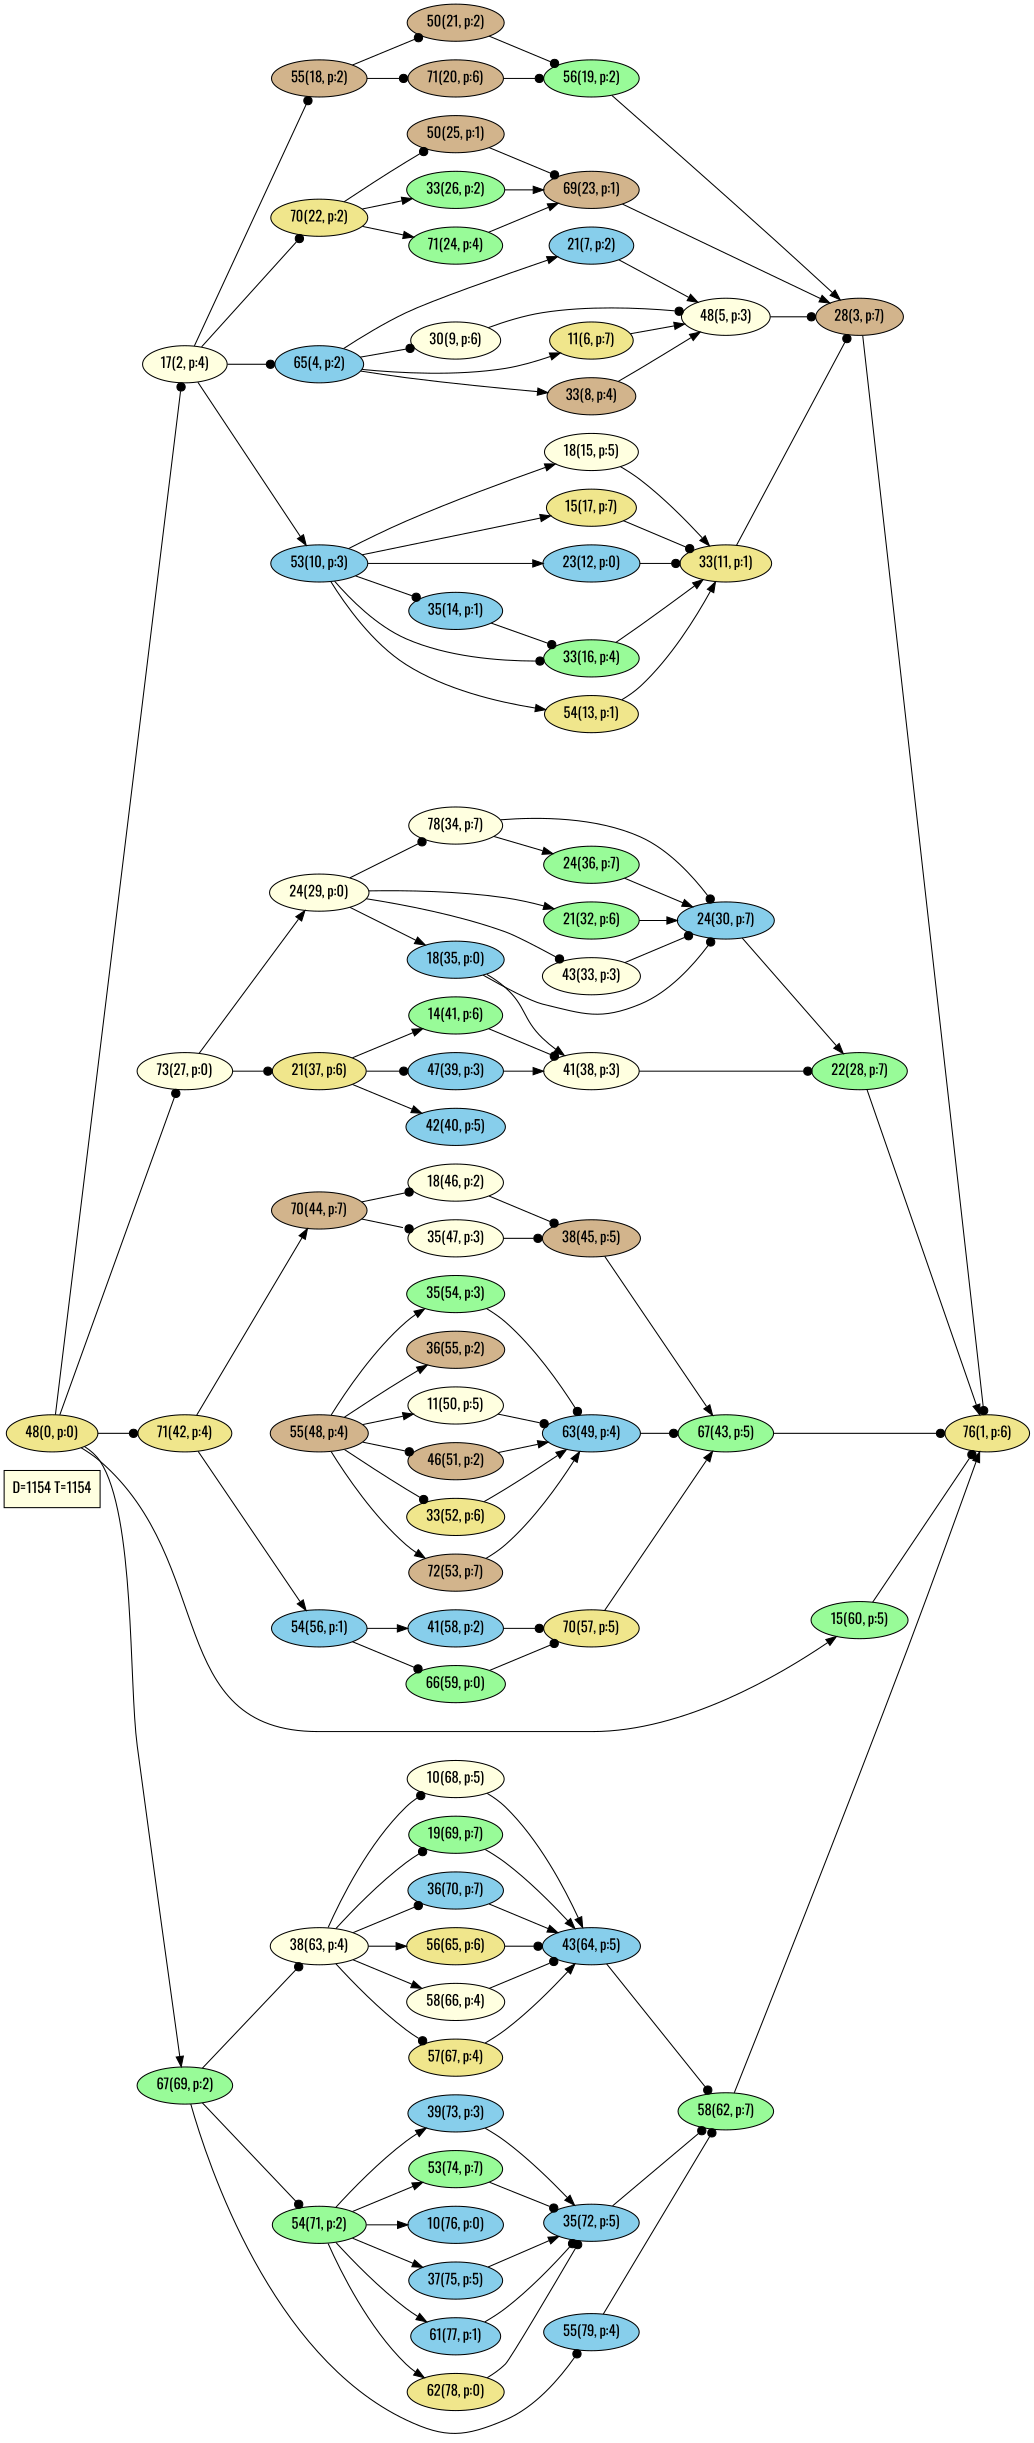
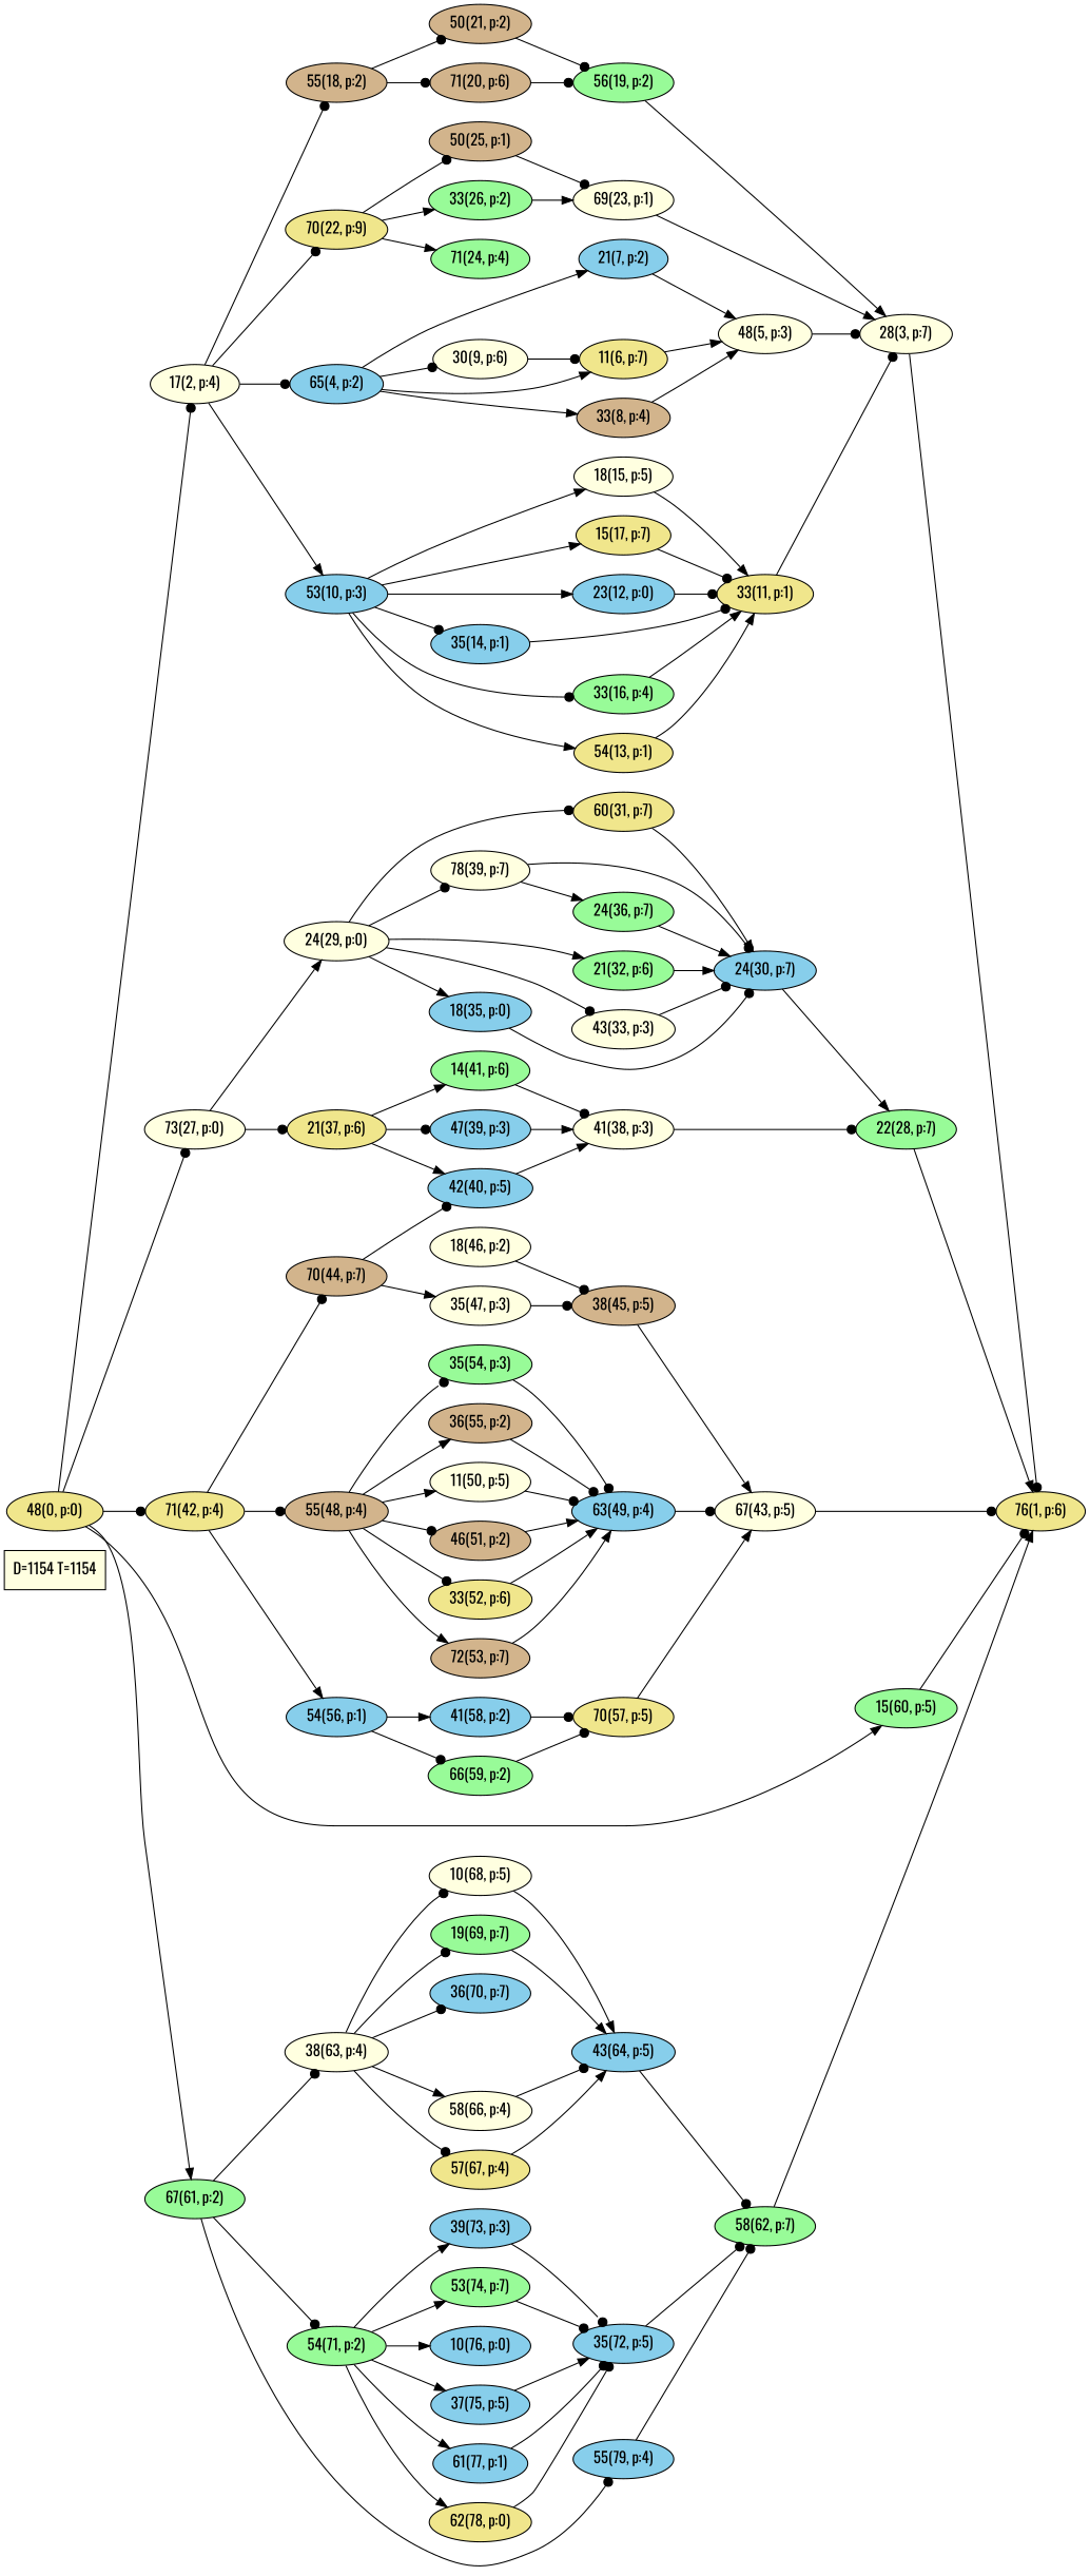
  digraph {
    fontname=Oswald
    rankdir=LR
    node [fillcolor=skyblue fontname=Oswald style=filled]
    edge [arrowhead=dot fontname=Oswald]
    n1 [fillcolor=lightyellow label="D=1154 T=1154" shape=box]
    n2 [fillcolor=khaki label="48(0, p:0)"]
    n3 [fillcolor=lightyellow label="17(2, p:4)"]
    n4 [fillcolor=lightyellow label="73(27, p:0)"]
    n5 [fillcolor=khaki label="71(42, p:4)"]
    n6 [fillcolor=palegreen label="15(60, p:5)"]
-   n7 [fillcolor=palegreen label="67(69, p:2)"]
+   n7 [fillcolor=palegreen label="67(61, p:2)"]
    n8 [label="65(4, p:2)"]
    n9 [label="53(10, p:3)"]
    n10 [fillcolor=tan label="55(18, p:2)"]
-   n11 [fillcolor=khaki label="70(22, p:2)"]
+   n11 [fillcolor=khaki label="70(22, p:9)"]
    n12 [fillcolor=lightyellow label="24(29, p:0)"]
    n13 [fillcolor=khaki label="21(37, p:6)"]
    n14 [fillcolor=tan label="70(44, p:7)"]
    n15 [fillcolor=tan label="55(48, p:4)"]
    n16 [label="54(56, p:1)"]
    n17 [fillcolor=khaki label="76(1, p:6)"]
    n18 [fillcolor=lightyellow label="38(63, p:4)"]
    n19 [fillcolor=palegreen label="54(71, p:2)"]
    n20 [label="55(79, p:4)"]
    n21 [fillcolor=khaki label="11(6, p:7)"]
    n22 [label="21(7, p:2)"]
    n23 [fillcolor=tan label="33(8, p:4)"]
    n24 [fillcolor=lightyellow label="30(9, p:6)"]
    n25 [label="23(12, p:0)"]
    n26 [fillcolor=khaki label="54(13, p:1)"]
    n27 [label="35(14, p:1)"]
    n28 [fillcolor=lightyellow label="18(15, p:5)"]
    n29 [fillcolor=palegreen label="33(16, p:4)"]
    n30 [fillcolor=khaki label="15(17, p:7)"]
    n31 [fillcolor=tan label="71(20, p:6)"]
    n32 [fillcolor=tan label="50(21, p:2)"]
    n33 [fillcolor=palegreen label="71(24, p:4)"]
    n34 [fillcolor=tan label="50(25, p:1)"]
    n35 [fillcolor=palegreen label="33(26, p:2)"]
-   n36 [fillcolor=tan label="28(3, p:7)"]
+   n36 [fillcolor=lightyellow label="28(3, p:7)"]
    n37 [fillcolor=lightyellow label="48(5, p:3)"]
    n38 [fillcolor=khaki label="33(11, p:1)"]
    n39 [fillcolor=palegreen label="56(19, p:2)"]
-   n40 [fillcolor=tan label="69(23, p:1)"]
+   n40 [fillcolor=lightyellow label="69(23, p:1)"]
+   n41 [fillcolor=khaki label="60(31, p:7)"]
    n42 [fillcolor=palegreen label="21(32, p:6)"]
    n43 [fillcolor=lightyellow label="43(33, p:3)"]
-   n44 [fillcolor=lightyellow label="78(34, p:7)"]
+   n44 [fillcolor=lightyellow label="78(39, p:7)"]
    n45 [label="18(35, p:0)"]
    n46 [label="47(39, p:3)"]
    n47 [label="42(40, p:5)"]
    n48 [fillcolor=palegreen label="14(41, p:6)"]
    n49 [fillcolor=palegreen label="22(28, p:7)"]
    n50 [label="24(30, p:7)"]
    n51 [fillcolor=palegreen label="24(36, p:7)"]
    n52 [fillcolor=lightyellow label="41(38, p:3)"]
    n53 [fillcolor=lightyellow label="18(46, p:2)"]
    n54 [fillcolor=lightyellow label="35(47, p:3)"]
    n55 [fillcolor=lightyellow label="11(50, p:5)"]
    n56 [fillcolor=tan label="46(51, p:2)"]
    n57 [fillcolor=khaki label="33(52, p:6)"]
    n58 [fillcolor=tan label="72(53, p:7)"]
    n59 [fillcolor=palegreen label="35(54, p:3)"]
    n60 [fillcolor=tan label="36(55, p:2)"]
    n61 [label="41(58, p:2)"]
-   n62 [fillcolor=palegreen label="66(59, p:0)"]
-   n63 [fillcolor=palegreen label="67(43, p:5)"]
+   n62 [fillcolor=palegreen label="66(59, p:2)"]
+   n63 [fillcolor=lightyellow label="67(43, p:5)"]
    n64 [fillcolor=tan label="38(45, p:5)"]
    n65 [label="63(49, p:4)"]
    n66 [fillcolor=khaki label="70(57, p:5)"]
-   n67 [fillcolor=khaki label="56(65, p:6)"]
    n68 [fillcolor=lightyellow label="58(66, p:4)"]
    n69 [fillcolor=khaki label="57(67, p:4)"]
    n70 [fillcolor=lightyellow label="10(68, p:5)"]
    n71 [fillcolor=palegreen label="19(69, p:7)"]
    n72 [label="36(70, p:7)"]
    n73 [label="39(73, p:3)"]
    n74 [fillcolor=palegreen label="53(74, p:7)"]
    n75 [label="37(75, p:5)"]
    n76 [label="10(76, p:0)"]
    n77 [label="61(77, p:1)"]
    n78 [fillcolor=khaki label="62(78, p:0)"]
    n79 [fillcolor=palegreen label="58(62, p:7)"]
    n80 [label="43(64, p:5)"]
    n81 [label="35(72, p:5)"]
    n2 -> n3
    n2 -> n4
    n2 -> n5
    n2 -> n6 [arrowhead=normal]
    n2 -> n7 [arrowhead=normal]
    n3 -> n8
    n3 -> n9 [arrowhead=normal]
    n3 -> n10
    n3 -> n11
    n4 -> n12 [arrowhead=normal]
    n4 -> n13
-   n5 -> n14 [arrowhead=normal]
+   n5 -> n14
+   n5 -> n15
    n5 -> n16 [arrowhead=normal]
    n6 -> n17
    n7 -> n18
    n7 -> n19
    n7 -> n20
    n8 -> n21 [arrowhead=normal]
    n8 -> n22 [arrowhead=normal]
    n8 -> n23 [arrowhead=normal]
    n8 -> n24
    n9 -> n25 [arrowhead=normal]
    n9 -> n26 [arrowhead=normal]
    n9 -> n27
    n9 -> n28 [arrowhead=normal]
    n9 -> n29
    n9 -> n30 [arrowhead=normal]
    n10 -> n31
    n10 -> n32
    n11 -> n33 [arrowhead=normal]
    n11 -> n34
    n11 -> n35 [arrowhead=normal]
+   n12 -> n41
    n12 -> n42 [arrowhead=normal]
    n12 -> n43
    n12 -> n44
    n12 -> n45 [arrowhead=normal]
    n13 -> n46
    n13 -> n47 [arrowhead=normal]
    n13 -> n48 [arrowhead=normal]
-   n14 -> n53
-   n14 -> n54
+   n14 -> n47
+   n14 -> n54 [arrowhead=normal]
    n15 -> n55 [arrowhead=normal]
    n15 -> n56
    n15 -> n57
    n15 -> n58 [arrowhead=normal]
-   n15 -> n59 [arrowhead=normal]
+   n15 -> n59
    n15 -> n60 [arrowhead=normal]
    n16 -> n61 [arrowhead=normal]
    n16 -> n62
-   n18 -> n67 [arrowhead=normal]
    n18 -> n68 [arrowhead=normal]
    n18 -> n69
    n18 -> n70
    n18 -> n71
    n18 -> n72
    n19 -> n73 [arrowhead=normal]
    n19 -> n74 [arrowhead=normal]
    n19 -> n75 [arrowhead=normal]
    n19 -> n76 [arrowhead=normal]
    n19 -> n77 [arrowhead=normal]
    n19 -> n78 [arrowhead=normal]
    n20 -> n79
    n21 -> n37 [arrowhead=normal]
    n22 -> n37 [arrowhead=normal]
    n23 -> n37 [arrowhead=normal]
-   n24 -> n37
+   n24 -> n21
    n25 -> n38
    n26 -> n38 [arrowhead=normal]
-   n27 -> n29
+   n27 -> n38
    n28 -> n38 [arrowhead=normal]
    n29 -> n38 [arrowhead=normal]
    n30 -> n38
    n31 -> n39
    n32 -> n39
-   n33 -> n40 [arrowhead=normal]
    n34 -> n40
    n35 -> n40 [arrowhead=normal]
    n36 -> n17
    n37 -> n36
    n38 -> n36
    n39 -> n36 [arrowhead=normal]
    n40 -> n36 [arrowhead=normal]
+   n41 -> n50 [arrowhead=normal]
    n42 -> n50 [arrowhead=normal]
    n43 -> n50
    n44 -> n50
    n44 -> n51 [arrowhead=normal]
    n45 -> n50
    n46 -> n52 [arrowhead=normal]
-   n45 -> n52 [arrowhead=normal]
+   n47 -> n52 [arrowhead=normal]
    n48 -> n52
    n49 -> n17 [arrowhead=normal]
    n50 -> n49 [arrowhead=normal]
    n51 -> n50 [arrowhead=normal]
    n52 -> n49
    n53 -> n64
    n54 -> n64
    n55 -> n65
    n56 -> n65 [arrowhead=normal]
    n57 -> n65 [arrowhead=normal]
    n58 -> n65 [arrowhead=normal]
    n59 -> n65
+   n60 -> n65
    n61 -> n66
    n62 -> n66
    n63 -> n17
    n64 -> n63 [arrowhead=normal]
    n65 -> n63
    n66 -> n63 [arrowhead=normal]
-   n67 -> n80
    n68 -> n80
    n69 -> n80 [arrowhead=normal]
    n70 -> n80 [arrowhead=normal]
    n71 -> n80 [arrowhead=normal]
-   n72 -> n80 [arrowhead=normal]
-   n73 -> n81 [arrowhead=normal]
+   n73 -> n81
    n74 -> n81
    n75 -> n81 [arrowhead=normal]
    n77 -> n81
    n78 -> n81
    n79 -> n17 [arrowhead=normal]
    n80 -> n79
    n81 -> n79
  }
